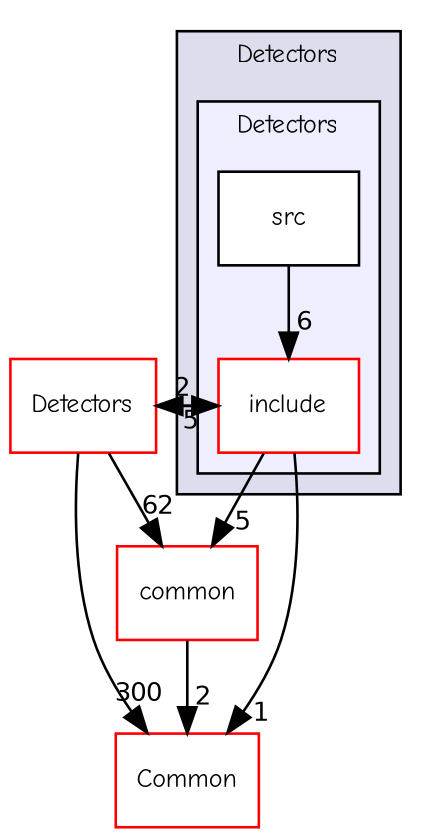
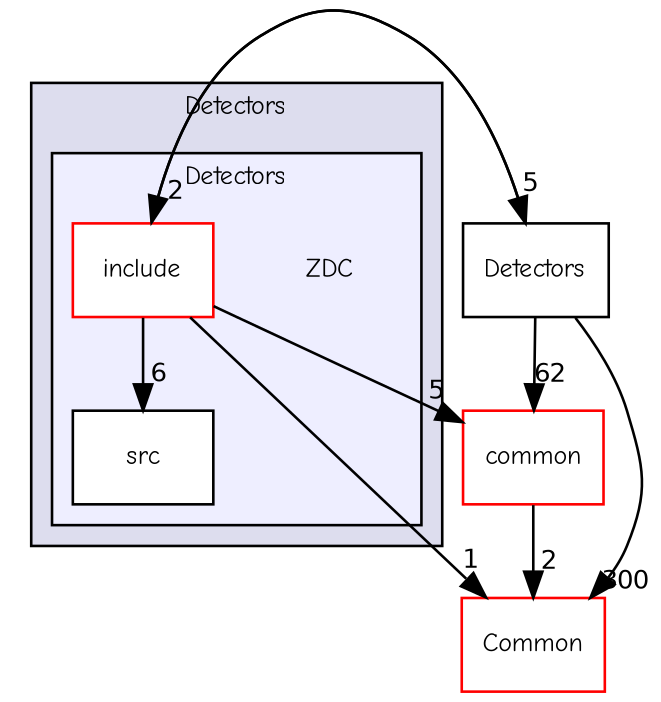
  digraph {
    compound=true
    fontname="Comic Neue"
    node [fontname="Comic Neue" fontsize=10 shape=box color=red]
    edge [headlabel=5 labeldistance=1.5 labelfontname=Helvetica labelfontsize=10 fontname="Comic Neue"]
+   n1 [label=ZDC shape=plaintext color=""]
    n2 [fillcolor=white label=include style=filled]
    n3 [color=black fillcolor=white label=src style=filled]
    n4 [label=Common]
-   n5 [label=Detectors]
+   n5 [color=black label=Detectors]
    n6 [label=common]
    subgraph cluster_1 {
      bgcolor="#ddddee"
      fontsize=10
      label=Detectors
      pencolor=black
      subgraph cluster_2 {
        bgcolor="#eeeeff"
        fontsize=10
        pencolor=black
+       n1
        n2
        n3
      }
    }
    n2 -> n4 [headlabel=1]
    n2 -> n5
    n2 -> n6
-   n3 -> n2 [headlabel=6]
+   n2 -> n3 [headlabel=6]
    n5 -> n2 [headlabel=2]
    n5 -> n4 [headlabel=300]
    n5 -> n6 [headlabel=62]
    n6 -> n4 [headlabel=2]
  }
